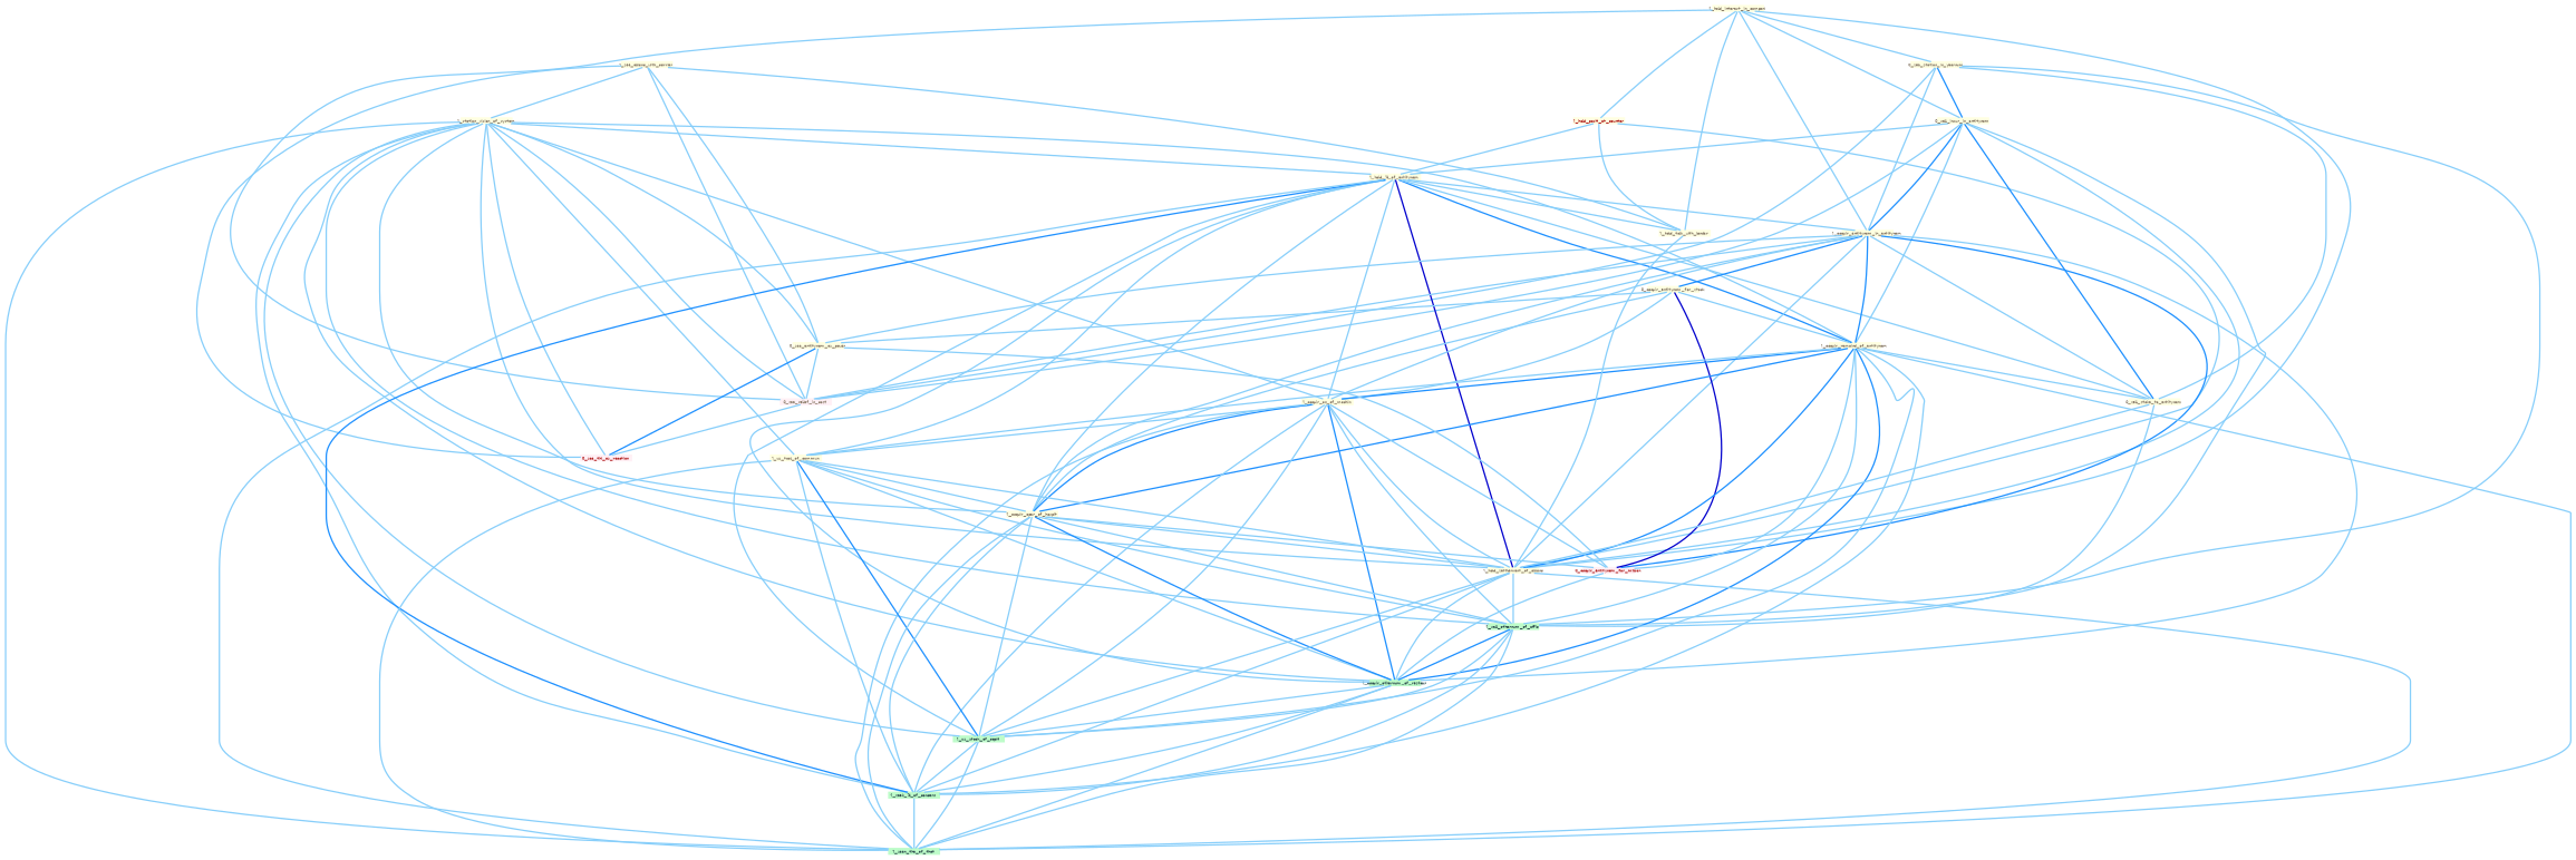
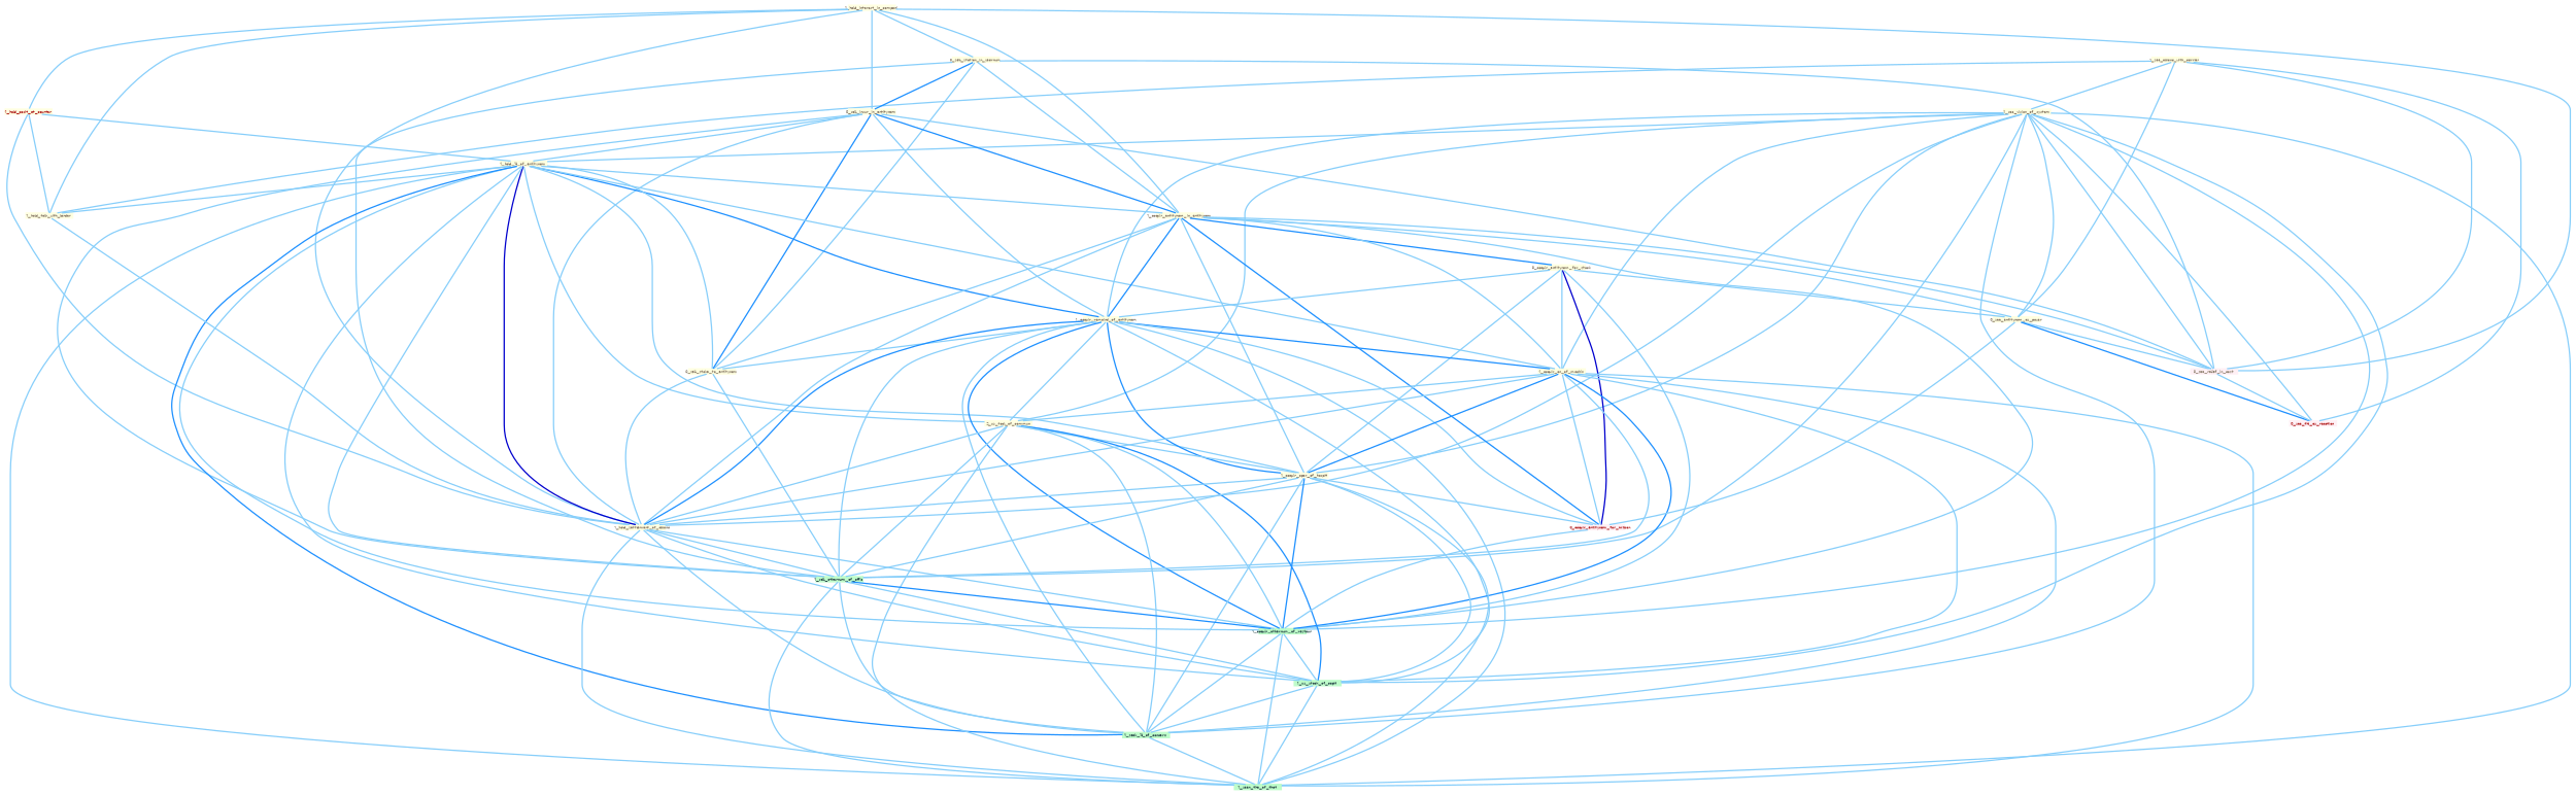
  graph {
    fontname="Patrick Hand"
    node [color="#ffffe0" fixedsize=true fontcolor="#8b7d6b" fontname="Patrick Hand" fontsize=4 shape=polygon style=filled]
    edge [color="#87cefa" fontname="Patrick Hand" w=1]
    "1_see_allianc_with_carrier " [height=.06 width=.5]
    "1_hold_interest_in_compani " [height=.06 width=.5]
    "0_sell_station_in_yearnum " [height=.06 width=.5]
    "1_hold_posit_at_counter " [fontcolor="#b22222" height=.06 width=.5]
-   "1_see_vision_of_system " [height=.06 width=.5 label="1_station_vision_of_system"]
+   "1_see_vision_of_system " [height=.06 width=.5]
    "0_sell_insur_in_entitynam " [height=.06 width=.5]
    "1_hold_%_of_entitynam " [height=.06 width=.5]
    "1_acquir_entitynam_in_entitynam " [height=.06 width=.5]
    "0_acquir_entitynam_for_stock " [height=.06 width=.5]
    "1_acquir_remaind_of_entitynam " [height=.06 width=.5]
    "1_acquir_on_of_machin " [height=.06 width=.5]
-   "1_us_tool_of_commun " [height=.06 width=.5]
+   "1_us_tool_of_commun " [height=.06 width=.5 label="2_us_tool_of_commun"]
    "0_see_entitynam_as_power " [height=.06 width=.5]
    "1_hold_talk_with_lender " [height=.06 width=.5]
    "1_acquir_oper_of_hospit " [height=.06 width=.5]
    "0_sell_stake_to_entitynam " [height=.06 width=.5]
    n17 [height=.06 label="1_hold_settlement_of_allianc" width=.5]
    "0_acquir_entitynam_for_million " [color="#fff0f5" fontcolor="#b22222" height=.06 width=.5]
    "0_see_relief_in_cost " [color="#fff0f5" height=.06 width=.5]
    "0_see_thi_as_reaction " [color="#fff0f5" fontcolor="#b22222" height=.06 width=.5]
    "1_sell_othernum_of_offic " [color="#BDFCC9" fontcolor="#2f4f4f" height=.06 width=.5]
    "1_acquir_othernum_of_restaur " [color="#BDFCC9" fontcolor="#2f4f4f" height=.06 width=.5]
    "1_us_stock_of_capit " [color="#BDFCC9" fontcolor="#2f4f4f" height=.06 width=.5]
    "1_seek_%_of_concern " [color="#BDFCC9" fontcolor="#2f4f4f" height=.06 width=.5]
    "1_seen_the_of_that " [color="#BDFCC9" fontcolor="#2f4f4f" height=.06 width=.5]
    subgraph sub_1 {
      "1_see_allianc_with_carrier "
      "1_hold_interest_in_compani "
      "0_sell_station_in_yearnum "
      "1_hold_posit_at_counter "
      "1_see_vision_of_system "
      "0_sell_insur_in_entitynam "
      "1_hold_%_of_entitynam "
      "1_acquir_entitynam_in_entitynam "
      "0_acquir_entitynam_for_stock "
      "1_acquir_remaind_of_entitynam "
      "1_acquir_on_of_machin "
      "1_us_tool_of_commun "
      "0_see_entitynam_as_power "
      "1_hold_talk_with_lender "
      "1_acquir_oper_of_hospit "
      "0_sell_stake_to_entitynam "
      n17
    }
    subgraph sub_2 {
      "0_acquir_entitynam_for_million "
      "0_see_relief_in_cost "
      "0_see_thi_as_reaction "
    }
    "1_see_allianc_with_carrier " -- "1_see_vision_of_system "
    "1_see_allianc_with_carrier " -- "0_see_entitynam_as_power "
    "1_see_allianc_with_carrier " -- "1_hold_talk_with_lender "
    "1_see_allianc_with_carrier " -- "0_see_relief_in_cost "
    "1_see_allianc_with_carrier " -- "0_see_thi_as_reaction "
    "1_hold_interest_in_compani " -- "0_sell_station_in_yearnum "
    "1_hold_interest_in_compani " -- "1_hold_posit_at_counter "
    "1_hold_interest_in_compani " -- "0_sell_insur_in_entitynam "
    "1_hold_interest_in_compani " -- "1_acquir_entitynam_in_entitynam "
    "1_hold_interest_in_compani " -- "1_hold_talk_with_lender "
    "1_hold_interest_in_compani " -- n17
    "1_hold_interest_in_compani " -- "0_see_relief_in_cost "
    "0_sell_station_in_yearnum " -- "0_sell_insur_in_entitynam " [color="#1e90ff" w=2]
    "0_sell_station_in_yearnum " -- "1_acquir_entitynam_in_entitynam "
    "0_sell_station_in_yearnum " -- "0_sell_stake_to_entitynam "
    "0_sell_station_in_yearnum " -- "0_see_relief_in_cost "
    "0_sell_station_in_yearnum " -- "1_sell_othernum_of_offic "
    "1_hold_posit_at_counter " -- "1_hold_%_of_entitynam "
    "1_hold_posit_at_counter " -- "1_hold_talk_with_lender "
    "1_hold_posit_at_counter " -- n17
    "1_see_vision_of_system " -- "1_hold_%_of_entitynam "
    "1_see_vision_of_system " -- "1_acquir_remaind_of_entitynam "
    "1_see_vision_of_system " -- "1_acquir_on_of_machin "
    "1_see_vision_of_system " -- "1_us_tool_of_commun "
    "1_see_vision_of_system " -- "0_see_entitynam_as_power "
    "1_see_vision_of_system " -- "1_acquir_oper_of_hospit "
    "1_see_vision_of_system " -- n17
    "1_see_vision_of_system " -- "0_see_relief_in_cost "
    "1_see_vision_of_system " -- "0_see_thi_as_reaction "
    "1_see_vision_of_system " -- "1_sell_othernum_of_offic "
    "1_see_vision_of_system " -- "1_acquir_othernum_of_restaur "
    "1_see_vision_of_system " -- "1_us_stock_of_capit "
    "1_see_vision_of_system " -- "1_seek_%_of_concern "
    "1_see_vision_of_system " -- "1_seen_the_of_that "
    "0_sell_insur_in_entitynam " -- "1_hold_%_of_entitynam "
    "0_sell_insur_in_entitynam " -- "1_acquir_entitynam_in_entitynam " [color="#1e90ff" w=2]
    "0_sell_insur_in_entitynam " -- "1_acquir_remaind_of_entitynam "
    "0_sell_insur_in_entitynam " -- "0_sell_stake_to_entitynam " [color="#1e90ff" w=2]
    "0_sell_insur_in_entitynam " -- n17
    "0_sell_insur_in_entitynam " -- "0_see_relief_in_cost "
    "0_sell_insur_in_entitynam " -- "1_sell_othernum_of_offic "
    "1_hold_%_of_entitynam " -- "1_acquir_entitynam_in_entitynam "
    "1_hold_%_of_entitynam " -- "1_acquir_remaind_of_entitynam " [color="#1e90ff" w=2]
    "1_hold_%_of_entitynam " -- "1_acquir_on_of_machin "
    "1_hold_%_of_entitynam " -- "1_us_tool_of_commun "
    "1_hold_%_of_entitynam " -- "1_hold_talk_with_lender "
    "1_hold_%_of_entitynam " -- "1_acquir_oper_of_hospit "
    "1_hold_%_of_entitynam " -- "0_sell_stake_to_entitynam "
    "1_hold_%_of_entitynam " -- n17 [color="#0000cd" w=3]
+   "1_hold_%_of_entitynam " -- "1_sell_othernum_of_offic "
    "1_hold_%_of_entitynam " -- "1_acquir_othernum_of_restaur "
    "1_hold_%_of_entitynam " -- "1_us_stock_of_capit "
    "1_hold_%_of_entitynam " -- "1_seek_%_of_concern " [color="#1e90ff" w=2]
    "1_hold_%_of_entitynam " -- "1_seen_the_of_that "
    "1_acquir_entitynam_in_entitynam " -- "0_acquir_entitynam_for_stock " [color="#1e90ff" w=2]
    "1_acquir_entitynam_in_entitynam " -- "1_acquir_remaind_of_entitynam " [color="#1e90ff" w=2]
    "1_acquir_entitynam_in_entitynam " -- "1_acquir_on_of_machin "
    "1_acquir_entitynam_in_entitynam " -- "0_see_entitynam_as_power "
    "1_acquir_entitynam_in_entitynam " -- "1_acquir_oper_of_hospit "
    "1_acquir_entitynam_in_entitynam " -- "0_sell_stake_to_entitynam "
    "1_acquir_entitynam_in_entitynam " -- n17
    "1_acquir_entitynam_in_entitynam " -- "0_acquir_entitynam_for_million " [color="#1e90ff" w=2]
    "1_acquir_entitynam_in_entitynam " -- "0_see_relief_in_cost "
    "1_acquir_entitynam_in_entitynam " -- "1_acquir_othernum_of_restaur "
    "0_acquir_entitynam_for_stock " -- "1_acquir_remaind_of_entitynam "
    "0_acquir_entitynam_for_stock " -- "1_acquir_on_of_machin "
    "0_acquir_entitynam_for_stock " -- "0_see_entitynam_as_power "
    "0_acquir_entitynam_for_stock " -- "1_acquir_oper_of_hospit "
    "0_acquir_entitynam_for_stock " -- "0_acquir_entitynam_for_million " [color="#0000cd" w=3]
+   "0_acquir_entitynam_for_stock " -- "1_acquir_othernum_of_restaur "
    "1_acquir_remaind_of_entitynam " -- "1_acquir_on_of_machin " [color="#1e90ff" w=2]
    "1_acquir_remaind_of_entitynam " -- "1_us_tool_of_commun "
    "1_acquir_remaind_of_entitynam " -- "1_acquir_oper_of_hospit " [color="#1e90ff" w=2]
    "1_acquir_remaind_of_entitynam " -- "0_sell_stake_to_entitynam "
    "1_acquir_remaind_of_entitynam " -- n17 [color="#1e90ff" w=2]
    "1_acquir_remaind_of_entitynam " -- "0_acquir_entitynam_for_million "
    "1_acquir_remaind_of_entitynam " -- "1_sell_othernum_of_offic "
    "1_acquir_remaind_of_entitynam " -- "1_acquir_othernum_of_restaur " [color="#1e90ff" w=2]
    "1_acquir_remaind_of_entitynam " -- "1_us_stock_of_capit "
    "1_acquir_remaind_of_entitynam " -- "1_seek_%_of_concern "
    "1_acquir_remaind_of_entitynam " -- "1_seen_the_of_that "
    "1_acquir_on_of_machin " -- "1_us_tool_of_commun "
    "1_acquir_on_of_machin " -- "1_acquir_oper_of_hospit " [color="#1e90ff" w=2]
    "1_acquir_on_of_machin " -- n17
    "1_acquir_on_of_machin " -- "0_acquir_entitynam_for_million "
    "1_acquir_on_of_machin " -- "1_sell_othernum_of_offic "
    "1_acquir_on_of_machin " -- "1_acquir_othernum_of_restaur " [color="#1e90ff" w=2]
    "1_acquir_on_of_machin " -- "1_us_stock_of_capit "
    "1_acquir_on_of_machin " -- "1_seek_%_of_concern "
    "1_acquir_on_of_machin " -- "1_seen_the_of_that "
    "1_us_tool_of_commun " -- "1_acquir_oper_of_hospit "
    "1_us_tool_of_commun " -- n17
    "1_us_tool_of_commun " -- "1_sell_othernum_of_offic "
    "1_us_tool_of_commun " -- "1_acquir_othernum_of_restaur "
    "1_us_tool_of_commun " -- "1_us_stock_of_capit " [color="#1e90ff" w=2]
    "1_us_tool_of_commun " -- "1_seek_%_of_concern "
    "1_us_tool_of_commun " -- "1_seen_the_of_that "
    "0_see_entitynam_as_power " -- "0_acquir_entitynam_for_million "
    "0_see_entitynam_as_power " -- "0_see_relief_in_cost "
    "0_see_entitynam_as_power " -- "0_see_thi_as_reaction " [color="#1e90ff" w=2]
    "1_hold_talk_with_lender " -- n17
    "1_acquir_oper_of_hospit " -- n17
    "1_acquir_oper_of_hospit " -- "0_acquir_entitynam_for_million "
    "1_acquir_oper_of_hospit " -- "1_sell_othernum_of_offic "
    "1_acquir_oper_of_hospit " -- "1_acquir_othernum_of_restaur " [color="#1e90ff" w=2]
    "1_acquir_oper_of_hospit " -- "1_us_stock_of_capit "
    "1_acquir_oper_of_hospit " -- "1_seek_%_of_concern "
    "1_acquir_oper_of_hospit " -- "1_seen_the_of_that "
    "0_sell_stake_to_entitynam " -- n17
    "0_sell_stake_to_entitynam " -- "1_sell_othernum_of_offic "
    n17 -- "1_sell_othernum_of_offic "
    n17 -- "1_acquir_othernum_of_restaur "
    n17 -- "1_us_stock_of_capit "
    n17 -- "1_seek_%_of_concern "
    n17 -- "1_seen_the_of_that "
    "0_acquir_entitynam_for_million " -- "1_acquir_othernum_of_restaur "
    "0_see_relief_in_cost " -- "0_see_thi_as_reaction "
    "1_sell_othernum_of_offic " -- "1_acquir_othernum_of_restaur " [color="#1e90ff" w=2]
    "1_sell_othernum_of_offic " -- "1_us_stock_of_capit "
    "1_sell_othernum_of_offic " -- "1_seek_%_of_concern "
    "1_sell_othernum_of_offic " -- "1_seen_the_of_that "
    "1_acquir_othernum_of_restaur " -- "1_us_stock_of_capit "
    "1_acquir_othernum_of_restaur " -- "1_seek_%_of_concern "
    "1_acquir_othernum_of_restaur " -- "1_seen_the_of_that "
    "1_us_stock_of_capit " -- "1_seek_%_of_concern "
    "1_us_stock_of_capit " -- "1_seen_the_of_that "
    "1_seek_%_of_concern " -- "1_seen_the_of_that "
  }
